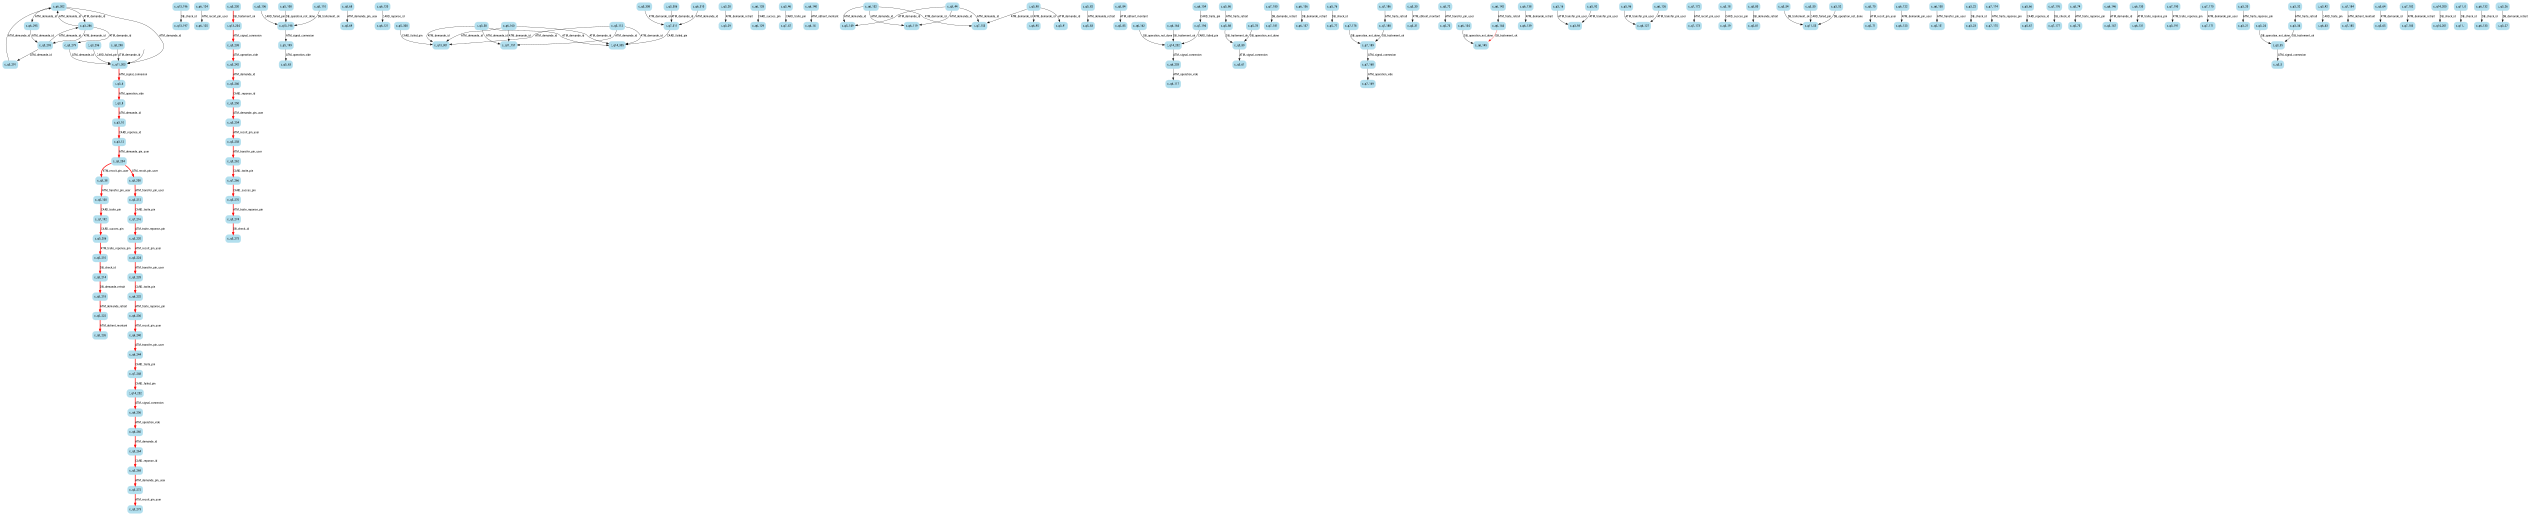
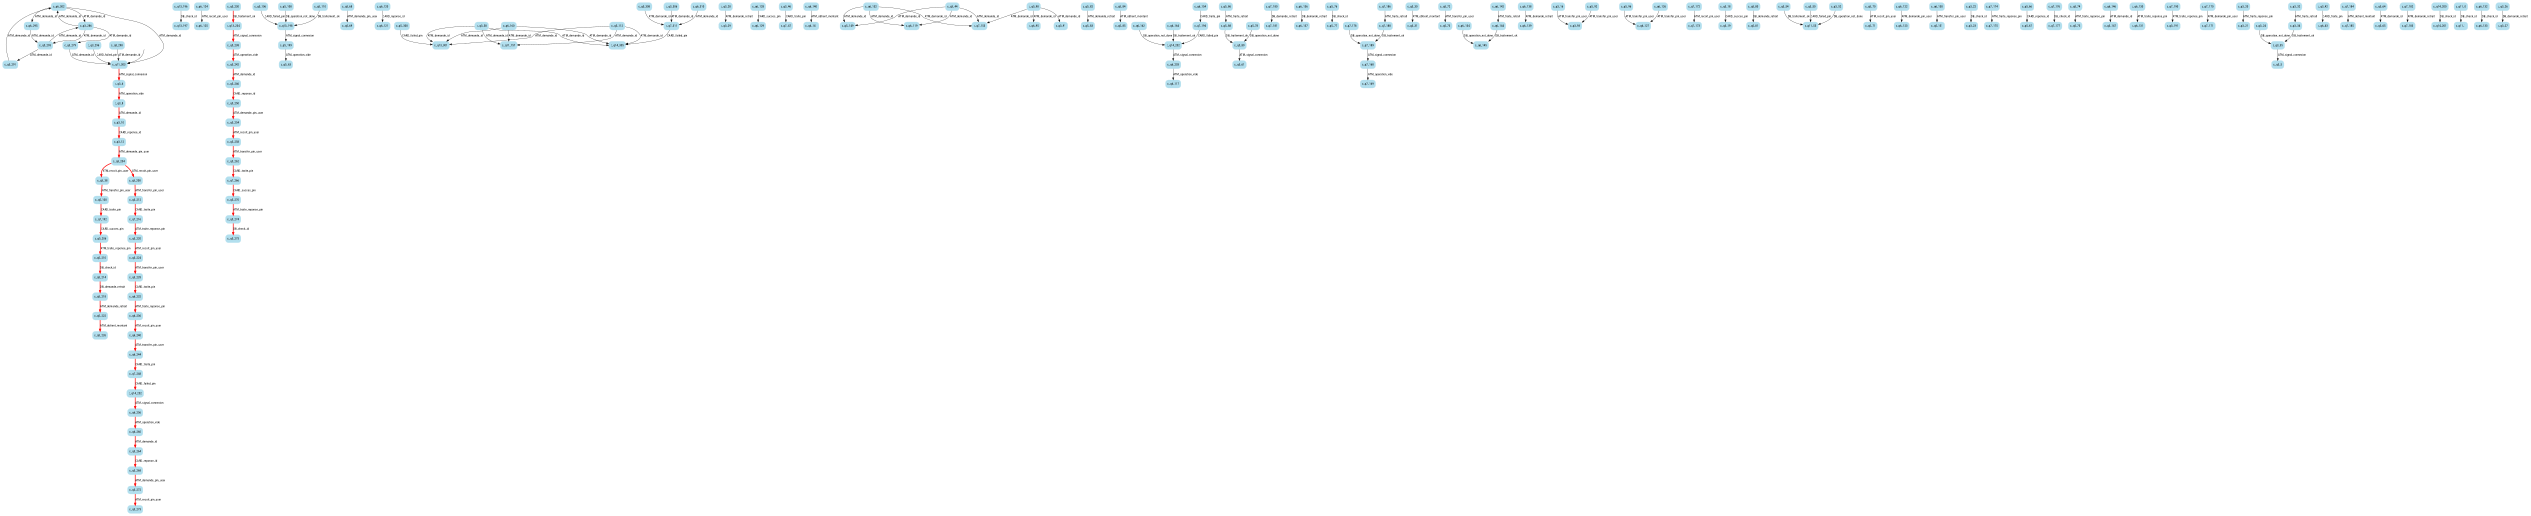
  digraph {
    fontname="Roboto Condensed"
    rankdir=TB
    node [fontname="Roboto Condensed" style="rounded, filled" color=lightblue2 shape=box]
    edge [fontname="Roboto Condensed"]
    start_c_q11_303 [style=invisible color="" shape=""]
    n2 [label=c_q11_303]
    n3 [label=c_q3_6]
    n4 [label=c_q13_197]
    n5 [label=c_q6_125]
    n6 [label=c_q5_270]
    n7 [label=c_q5_274]
    n8 [label=c_q5_275]
    n9 [label=c_q5_106]
    n10 [label=c_q13_198]
    n11 [label=c_q5_199]
    n12 [label=c_q5_69]
    n13 [label=c_q6_121]
    n14 [label=c_q11_157]
    n15 [label=c_q3_28]
    n16 [label=c_q3_29]
    n17 [label=c_q5_226]
    n18 [label=c_q5_230]
    n19 [label=c_q13_234]
    n20 [label=c_q6_128]
    n21 [label=c_q6_129]
    n22 [label=c_q3_38]
    n23 [label=c_q5_100]
    n24 [label=c_q7_192]
    n25 [label=c_q7_47]
    n26 [label=c_q5_206]
    n27 [label=c_q5_210]
    n28 [label=c_q5_214]
    n29 [label=c_q6_141]
    n30 [label=c_q6_124]
    n31 [label=c_q5_149]
    n32 [label=c_q5_83]
    n33 [label=c_q6_244]
    n34 [label=c_q7_248]
    n35 [label=c_q14_252]
    n36 [label=c_q5_84]
    n37 [label=c_q5_85]
    n38 [label=c_q7_194]
    n39 [label=c_q14_202]
    n40 [label=c_q6_203]
    n41 [label=c_q5_89]
    n42 [label=c_q5_61]
    n43 [label=c_q7_181]
    n44 [label=c_q3_228]
    n45 [label=c_q6_232]
    n46 [label=c_q6_236]
    n47 [label=c_q6_120]
    n48 [label=c_q3_212]
    n49 [label=c_q7_216]
    n50 [label=c_q3_220]
    n51 [label=c_q3_10]
    n52 [label=c_q3_12]
    n53 [label=c_q3_204]
    n54 [label=c_q14_305]
    n55 [label=c_q6_137]
    n56 [label=c_q5_76]
    n57 [label=c_q5_77]
    n58 [label=c_q7_169]
    n59 [label=c_q3_31]
    n60 [label=c_q3_273]
    n61 [label=c_q5_254]
    n62 [label=c_q5_258]
    n63 [label=c_q5_262]
    n64 [label=c_q5_72]
    n65 [label=c_q5_73]
    n66 [label=c_q6_134]
    n67 [label=c_q6_145]
    n68 [label=c_q5_308]
    n69 [label=c_q7_311]
    n70 [label=c_q6_138]
    n71 [label=c_q6_139]
    n72 [label=c_q6_162]
    n73 [label=c_q3_8]
    n74 [label=c_q6_240]
    n75 [label=c_q5_293]
    n76 [label=c_q5_291]
    n77 [label=c_q3_286]
    n78 [label=c_q6_302]
    n79 [label=c_q3_279]
    n80 [label=c_q3_16]
    n81 [label=c_q3_93]
    n82 [label=c_q5_96]
    n83 [label=c_q6_127]
    n84 [label=c_q7_173]
    n85 [label=c_q6_260]
    n86 [label=c_q3_264]
    n87 [label=c_q3_268]
    n88 [label=c_q3_18]
    n89 [label=c_q3_19]
    n90 [label=c_q5_81]
    n91 [label=c_q3_54]
    n92 [label=c_q11_55]
    n93 [label=c_q5_71]
    n94 [label=c_q5_112]
    n95 [label=c_q13_301]
    n96 [label=c_q6_122]
    n97 [label=c_q6_123]
    n98 [label=c_q5_151]
    n99 [label=c_q7_266]
    n100 [label=c_q6_126]
    n101 [label=c_q3_22]
    n102 [label=c_q3_23]
    n103 [label=c_q5_108]
    n104 [label=c_q7_174]
    n105 [label=c_q7_175]
    n106 [label=c_q5_67]
    n107 [label=c_q6_256]
    n108 [label=c_q5_238]
    n109 [label=c_q3_224]
    n110 [label=c_q5_218]
    n111 [label=c_q7_177]
    n112 [label=c_q6_95]
    n113 [label=c_q6_144]
    n114 [label=c_q6_295]
    n115 [label=c_q5_246]
    n116 [label=c_q5_250]
    n117 [label=c_q7_178]
    n118 [label=c_q7_189]
    n119 [label=c_q7_168]
    n120 [label=c_q5_75]
    n121 [label=c_q5_222]
    n122 [label=c_q5_68]
    n123 [label=c_q5_92]
    n124 [label=c_q5_70]
    n125 [label=c_q3_147]
    n126 [label=c_q6_131]
    n127 [label=c_q7_190]
    n128 [label=c_q3_191]
    n129 [label=c_q5_66]
    n130 [label=c_q7_176]
    n131 [label=c_q5_86]
    n132 [label=c_q5_88]
    n133 [label=c_q6_119]
    n134 [label=c_q6_142]
    n135 [label=c_q7_186]
    n136 [label=c_q7_188]
    n137 [label=c_q3_50]
    n138 [label=c_q5_63]
    n139 [label=c_q7_170]
    n140 [label=c_q7_171]
    n141 [label=c_q3_21]
    n142 [label=c_q5_74]
    n143 [label=c_q3_5]
    n144 [label=c_q6_117]
    n145 [label=c_q6_152]
    n146 [label=c_q7_153]
    n147 [label=c_q3_44]
    n148 [label=c_q6_150]
    n149 [label=c_q3_46]
    n150 [label=c_q3_42]
    n151 [label=c_q6_43]
    n152 [label=c_q3_272]
    n153 [label=c_q3_52]
    n154 [label=c_q5_242]
    n155 [label=c_q3_35]
    n156 [label=c_q7_184]
    n157 [label=c_q7_185]
    n158 [label=c_q5_300]
    n159 [label=c_q5_64]
    n160 [label=c_q5_65]
    n161 [label=c_q7_182]
    n162 [label=c_q7_183]
    n163 [label=c_q3_296]
    n164 [label=c_q14_200]
    n165 [label=c_q14_201]
    n166 [label=c_q11_0]
    n167 [label=c_q11_1]
    n168 [label=c_q6_132]
    n169 [label=c_q6_133]
    n170 [label=c_q6_154]
    n171 [label=c_q3_306]
    n172 [label=c_q3_58]
    n173 [label=c_q3_208]
    n174 [label=c_q3_24]
    n175 [label=c_q5_82]
    n176 [label=c_q6_130]
    n177 [label=c_q3_91]
    n178 [label=c_q6_136]
    n179 [label=c_q6_146]
    n180 [label=c_q13_196]
    n181 [label=c_q6_160]
    n182 [label=c_q3_32]
    n183 [label=c_q3_34]
    n184 [label=c_q5_78]
    n185 [label=c_q6_140]
    n186 [label=c_q7_180]
    n187 [label=c_q3_26]
    n188 [label=c_q3_27]
    n189 [label=c_q6_164]
    n190 [label=c_q5_110]
    n191 [label=c_q3_30]
    n192 [label=c_q3_20]
    n193 [label=c_q5_80]
    n194 [label=c_q7_172]
    n195 [label=c_q5_98]
    n196 [label=c_q6_310]
    n197 [label=c_q5_298]
    start_c_q11_303 -> n2
    n2 -> n3 [color=red label=ATM_signal_connexion penwidth=3]
    n3 -> n73 [color=red label=ATM_operation_vide penwidth=3]
    n6 -> n7 [color=red label=ATM_traite_reponse_pin penwidth=3]
    n7 -> n8 [color=red label=DB_check_id penwidth=3]
    n9 -> n10 [label=CARD_failed_pin]
    n10 -> n11 [label=ATM_signal_connexion]
    n11 -> n138 [label=ATM_operation_vide]
    n15 -> n16 [label=ATM_demande_retrait]
    n18 -> n19 [color=red label=DB_traitement_ok penwidth=3]
    n19 -> n108 [color=red label=ATM_signal_connexion penwidth=3]
    n20 -> n21 [label=CARD_succes_pin]
    n22 -> n23 [color=red label=ATM_transfer_pin_user penwidth=3]
    n23 -> n24 [color=red label=CARD_traite_pin penwidth=3]
    n24 -> n26 [color=red label=CARD_succes_pin penwidth=3]
    n26 -> n27 [color=red label=ATM_traite_reponse_pin penwidth=3]
    n27 -> n28 [color=red label=DB_check_id penwidth=3]
    n28 -> n110 [color=red label=DB_demande_retrait penwidth=3]
    n30 -> n5 [label=ATM_recoit_pin_user]
    n33 -> n34 [color=red label=CARD_traite_pin penwidth=3]
    n34 -> n35 [color=red label=CARD_failed_pin penwidth=3]
    n35 -> n107 [color=red label=ATM_signal_connexion penwidth=3]
    n36 -> n37 [label=ATM_obtient_montant]
    n38 -> n39 [label=CARD_failed_pin]
    n39 -> n40 [label=ATM_signal_connexion]
    n40 -> n144 [label=ATM_operation_vide]
    n41 -> n42 [label=ATM_signal_connexion]
    n44 -> n45 [color=red label=CARD_traite_pin penwidth=3]
    n45 -> n46 [color=red label=ATM_traite_reponse_pin penwidth=3]
    n46 -> n74 [color=red label=ATM_recoit_pin_user penwidth=3]
    n47 -> n13 [label=CARD_reponse_id]
    n48 -> n49 [color=red label=CARD_traite_pin penwidth=3]
    n49 -> n50 [color=red label=ATM_traite_reponse_pin penwidth=3]
    n50 -> n109 [color=red label=ATM_recoit_pin_user penwidth=3]
    n51 -> n52 [color=red label=CARD_reponse_id penwidth=3]
    n52 -> n53 [color=red label=ATM_demande_pin_user penwidth=3]
    n53 -> n22 [color=red label=ATM_recoit_pin_user penwidth=3]
    n53 -> n173 [color=red label=ATM_recoit_pin_user penwidth=3]
    n56 -> n57 [label=DB_check_id]
    n61 -> n62 [color=red label=ATM_recoit_pin_user penwidth=3]
    n62 -> n63 [color=red label=ATM_transfer_pin_user penwidth=3]
    n63 -> n99 [color=red label=CARD_traite_pin penwidth=3]
    n64 -> n65 [label=ATM_transfer_pin_user]
    n66 -> n67 [label=DB_operation_not_done]
    n68 -> n69 [label=ATM_demande_id]
    n69 -> n54 [label=CARD_failed_pin]
    n70 -> n71 [label=ATM_demande_retrait]
    n72 -> n39 [label=DB_operation_not_done]
    n73 -> n51 [color=red label=ATM_demande_id penwidth=3]
    n74 -> n33 [color=red label=ATM_transfer_pin_user penwidth=3]
    n75 -> n76 [label=ATM_demande_id]
    n75 -> n77 [label=ATM_demande_id]
    n76 -> n78 [label=ATM_demande_id]
    n77 -> n75 [label=ATM_demande_id]
    n77 -> n78 [label=ATM_demande_id]
    n77 -> n79 [label=ATM_demande_id]
    n78 -> n2 [label=ATM_demande_id]
    n78 -> n77 [label=ATM_demande_id]
    n78 -> n114 [label=ATM_demande_id]
    n79 -> n2 [label=ATM_demande_id]
    n80 -> n81 [label=ATM_transfer_pin_user]
    n82 -> n83 [label=ATM_transfer_pin_user]
    n85 -> n86 [color=red label=ATM_demande_id penwidth=3]
    n86 -> n87 [color=red label=CARD_reponse_id penwidth=3]
    n87 -> n152 [color=red label=ATM_demande_pin_user penwidth=3]
    n88 -> n89 [label=CARD_succes_pin]
    n91 -> n92 [label=DB_traitement_ok]
    n94 -> n14 [label=ATM_demande_id]
    n94 -> n54 [label=ATM_demande_id]
    n94 -> n95 [label=ATM_demande_id]
    n96 -> n97 [label=ATM_demande_pin_user]
    n99 -> n6 [color=red label=CARD_succes_pin penwidth=3]
    n100 -> n83 [label=ATM_transfer_pin_user]
    n101 -> n102 [label=DB_check_id]
    n103 -> n10 [label=DB_operation_not_done]
    n104 -> n105 [label=ATM_traite_reponse_pin]
    n107 -> n85 [color=red label=ATM_operation_vide penwidth=3]
    n108 -> n154 [color=red label=ATM_operation_vide penwidth=3]
    n109 -> n44 [color=red label=ATM_transfer_pin_user penwidth=3]
    n110 -> n121 [color=red label=ATM_demande_retrait penwidth=3]
-   n113 -> n67 [label=DB_traitement_ok color=red]
+   n113 -> n67 [label=DB_traitement_ok]
    n114 -> n75 [label=ATM_demande_id]
    n115 -> n116 [color=red label=CARD_reponse_id penwidth=3]
    n116 -> n61 [color=red label=ATM_demande_pin_user penwidth=3]
    n117 -> n118 [label=DB_operation_not_done]
    n118 -> n119 [label=ATM_signal_connexion]
    n119 -> n58 [label=ATM_operation_vide]
    n121 -> n17 [color=red label=ATM_obtient_montant penwidth=3]
    n122 -> n12 [label=ATM_demande_pin_user]
    n123 -> n81 [label=ATM_transfer_pin_user]
    n124 -> n93 [label=ATM_recoit_pin_user]
    n127 -> n128 [label=ATM_traite_reponse_pin]
    n129 -> n106 [label=CARD_reponse_id]
    n130 -> n111 [label=DB_check_id]
    n131 -> n132 [label=ATM_traite_retrait]
    n132 -> n41 [label=DB_traitement_ok]
    n134 -> n113 [label=ATM_traite_retrait]
    n135 -> n136 [label=ATM_traite_retrait]
    n136 -> n118 [label=DB_traitement_ok]
    n137 -> n92 [label=CARD_failed_pin]
    n139 -> n140 [label=ATM_demande_pin_user]
    n142 -> n120 [label=ATM_traite_reponse_pin]
    n145 -> n31 [label=ATM_demande_id]
    n145 -> n133 [label=ATM_demande_id]
    n145 -> n146 [label=ATM_demande_id]
    n147 -> n31 [label=ATM_demande_id]
    n147 -> n133 [label=ATM_demande_id]
    n147 -> n146 [label=ATM_demande_id]
    n148 -> n98 [label=ATM_transfer_pin_user]
    n149 -> n25 [label=CARD_traite_pin]
    n150 -> n151 [label=CARD_traite_pin]
    n152 -> n60 [color=red label=ATM_recoit_pin_user penwidth=3]
    n153 -> n92 [label=DB_operation_not_done]
    n154 -> n115 [color=red label=ATM_demande_id penwidth=3]
    n155 -> n143 [label=ATM_signal_connexion]
    n156 -> n157 [label=ATM_obtient_montant]
    n158 -> n95 [label=CARD_failed_pin]
    n159 -> n160 [label=ATM_demande_id]
    n161 -> n162 [label=ATM_demande_retrait]
    n163 -> n2 [label=CARD_failed_pin]
    n164 -> n165 [label=DB_check_id]
    n166 -> n167 [label=DB_check_id]
    n168 -> n169 [label=DB_check_id]
    n170 -> n38 [label=CARD_traite_pin]
    n171 -> n69 [label=ATM_demande_id]
    n172 -> n14 [label=ATM_demande_id]
    n172 -> n54 [label=ATM_demande_id]
    n172 -> n95 [label=ATM_demande_id]
    n173 -> n48 [color=red label=ATM_transfer_pin_user penwidth=3]
    n174 -> n155 [label=DB_operation_not_done]
    n175 -> n32 [label=ATM_demande_retrait]
    n176 -> n126 [label=ATM_traite_reponse_pin]
    n178 -> n55 [label=DB_demande_retrait]
    n179 -> n125 [label=ATM_demande_id]
    n180 -> n4 [label=DB_check_id]
    n181 -> n14 [label=ATM_demande_id]
    n181 -> n54 [label=ATM_demande_id]
    n181 -> n95 [label=ATM_demande_id]
    n182 -> n183 [label=ATM_traite_retrait]
    n183 -> n155 [label=DB_traitement_ok]
    n184 -> n41 [label=DB_operation_not_done]
    n185 -> n29 [label=ATM_obtient_montant]
    n186 -> n43 [label=DB_demande_retrait]
    n187 -> n188 [label=DB_demande_retrait]
    n189 -> n39 [label=DB_traitement_ok]
    n190 -> n10 [label=DB_traitement_ok]
    n191 -> n59 [label=ATM_obtient_montant]
    n192 -> n141 [label=ATM_traite_reponse_pin]
    n193 -> n90 [label=DB_demande_retrait]
    n194 -> n84 [label=ATM_recoit_pin_user]
    n195 -> n112 [label=ATM_demande_id]
    n195 -> n146 [label=ATM_demande_id]
    n195 -> n177 [label=ATM_demande_id]
    n196 -> n69 [label=ATM_demande_id]
    n197 -> n2 [label=ATM_demande_id]
  }
